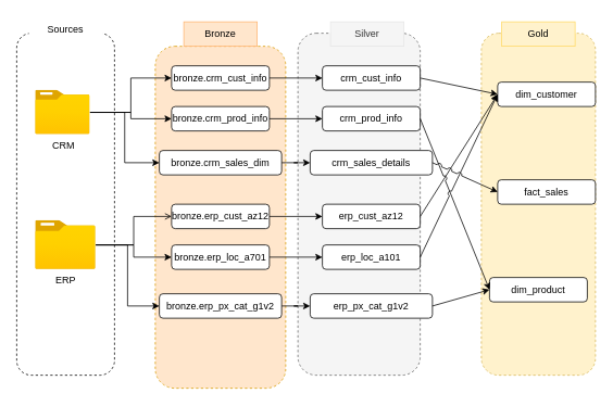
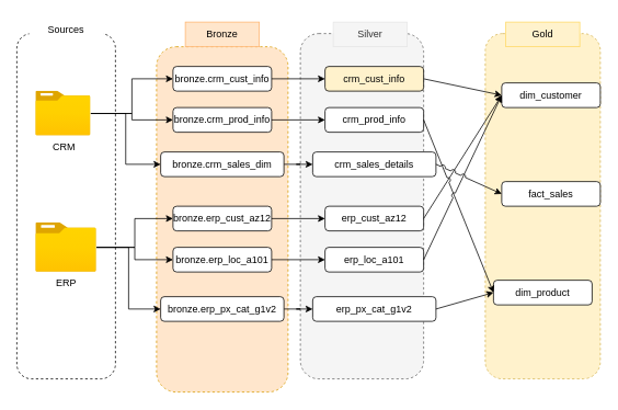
  <mxCell id="0" />
  <mxCell id="1" parent="0" />
  <mxCell id="2" value="" style="rounded=1;whiteSpace=wrap;html=1;dashed=1;" parent="1" vertex="1"><mxGeometry x="20" y="40" width="120" height="420" as="geometry" /></mxCell>
  <mxCell id="3" value="Sources" style="rounded=0;whiteSpace=wrap;html=1;strokeColor=none;" parent="1" vertex="1"><mxGeometry x="35" y="20" width="90" height="30" as="geometry" /></mxCell>
  <mxCell id="4" value="" style="rounded=1;whiteSpace=wrap;html=1;dashed=1;fillColor=#ffe6cc;strokeColor=#d79b00;" parent="1" vertex="1"><mxGeometry x="190" y="56" width="160" height="420" as="geometry" /></mxCell>
  <mxCell id="5" value="Bronze" style="rounded=0;whiteSpace=wrap;html=1;strokeColor=#FFB570;fillColor=#FFE6CC;" parent="1" vertex="1"><mxGeometry x="225" y="26" width="90" height="30" as="geometry" /></mxCell>
  <mxCell id="6" value="" style="rounded=1;whiteSpace=wrap;html=1;dashed=1;fillColor=#f5f5f5;strokeColor=#666666;fontColor=#333333;" parent="1" vertex="1"><mxGeometry x="365" y="40" width="150" height="420" as="geometry" /></mxCell>
  <mxCell id="7" value="Silver" style="rounded=0;whiteSpace=wrap;html=1;strokeColor=#E6E6E6;fillColor=#f5f5f5;fontColor=#333333;" parent="1" vertex="1"><mxGeometry x="405" y="26" width="90" height="30" as="geometry" /></mxCell>
  <mxCell id="8" value="" style="rounded=1;whiteSpace=wrap;html=1;dashed=1;fillColor=#fff2cc;strokeColor=#d6b656;" parent="1" vertex="1"><mxGeometry x="590" y="40" width="140" height="420" as="geometry" /></mxCell>
  <mxCell id="9" value="Gold" style="rounded=0;whiteSpace=wrap;html=1;strokeColor=#FFD966;fillColor=#fff2cc;" parent="1" vertex="1"><mxGeometry x="615" y="26" width="90" height="30" as="geometry" /></mxCell>
  <mxCell id="10" style="edgeStyle=orthogonalEdgeStyle;rounded=0;orthogonalLoop=1;jettySize=auto;html=1;entryX=0;entryY=0.5;entryDx=0;entryDy=0;" parent="1" source="13" target="19" edge="1"><mxGeometry relative="1" as="geometry" /></mxCell>
  <mxCell id="11" style="edgeStyle=orthogonalEdgeStyle;rounded=0;orthogonalLoop=1;jettySize=auto;html=1;entryX=0;entryY=0.5;entryDx=0;entryDy=0;" parent="1" source="13" target="21" edge="1"><mxGeometry relative="1" as="geometry"><Array as="points"><mxPoint x="160" y="137" /><mxPoint x="160" y="145" /></Array></mxGeometry></mxCell>
  <mxCell id="12" style="edgeStyle=orthogonalEdgeStyle;rounded=0;orthogonalLoop=1;jettySize=auto;html=1;entryX=0;entryY=0.5;entryDx=0;entryDy=0;" parent="1" source="13" target="23" edge="1"><mxGeometry relative="1" as="geometry" /></mxCell>
  <mxCell id="13" value="CRM" style="image;aspect=fixed;html=1;points=[];align=center;fontSize=12;image=img/lib/azure2/general/Folder_Blank.svg;" parent="1" vertex="1"><mxGeometry x="43.04" y="110" width="66.96" height="54.34" as="geometry" /></mxCell>
- <mxCell id="14" style="edgeStyle=orthogonalEdgeStyle;rounded=0;orthogonalLoop=1;jettySize=auto;html=1;entryX=0;entryY=0.5;entryDx=0;entryDy=0;endArrow=open;" parent="1" source="17" target="25" edge="1"><mxGeometry relative="1" as="geometry" /></mxCell>
+ <mxCell id="14" style="edgeStyle=orthogonalEdgeStyle;rounded=0;orthogonalLoop=1;jettySize=auto;html=1;entryX=0;entryY=0.5;entryDx=0;entryDy=0;" parent="1" source="17" target="25" edge="1"><mxGeometry relative="1" as="geometry" /></mxCell>
  <mxCell id="15" style="edgeStyle=orthogonalEdgeStyle;rounded=0;orthogonalLoop=1;jettySize=auto;html=1;entryX=0;entryY=0.5;entryDx=0;entryDy=0;" parent="1" source="17" target="27" edge="1"><mxGeometry relative="1" as="geometry" /></mxCell>
  <mxCell id="16" style="edgeStyle=orthogonalEdgeStyle;rounded=0;orthogonalLoop=1;jettySize=auto;html=1;entryX=0;entryY=0.5;entryDx=0;entryDy=0;" parent="1" source="17" target="29" edge="1"><mxGeometry relative="1" as="geometry" /></mxCell>
  <mxCell id="17" value="ERP" style="image;aspect=fixed;html=1;points=[];align=center;fontSize=12;image=img/lib/azure2/general/Folder_Blank.svg;" parent="1" vertex="1"><mxGeometry x="43.04" y="270" width="73.93" height="60" as="geometry" /></mxCell>
  <mxCell id="18" style="edgeStyle=orthogonalEdgeStyle;rounded=0;orthogonalLoop=1;jettySize=auto;html=1;" parent="1" source="19" target="30" edge="1"><mxGeometry relative="1" as="geometry" /></mxCell>
  <mxCell id="19" value="bronze.crm_cust_info" style="rounded=1;whiteSpace=wrap;html=1;" parent="1" vertex="1"><mxGeometry x="210" y="80" width="120" height="30" as="geometry" /></mxCell>
  <mxCell id="20" style="edgeStyle=orthogonalEdgeStyle;rounded=0;orthogonalLoop=1;jettySize=auto;html=1;entryX=0;entryY=0.5;entryDx=0;entryDy=0;" parent="1" source="21" target="31" edge="1"><mxGeometry relative="1" as="geometry" /></mxCell>
  <mxCell id="21" value="bronze.crm_prod_info" style="rounded=1;whiteSpace=wrap;html=1;" parent="1" vertex="1"><mxGeometry x="210" y="130" width="120" height="30" as="geometry" /></mxCell>
  <mxCell id="22" style="edgeStyle=orthogonalEdgeStyle;rounded=0;orthogonalLoop=1;jettySize=auto;html=1;" parent="1" source="23" target="32" edge="1"><mxGeometry relative="1" as="geometry" /></mxCell>
  <mxCell id="23" value="bronze.crm_sales_dim" style="rounded=1;whiteSpace=wrap;html=1;" parent="1" vertex="1"><mxGeometry x="195" y="184" width="150" height="30" as="geometry" /></mxCell>
  <mxCell id="24" style="edgeStyle=orthogonalEdgeStyle;rounded=0;orthogonalLoop=1;jettySize=auto;html=1;" parent="1" source="25" target="33" edge="1"><mxGeometry relative="1" as="geometry" /></mxCell>
  <mxCell id="25" value="bronze.erp_cust_az12" style="rounded=1;whiteSpace=wrap;html=1;" parent="1" vertex="1"><mxGeometry x="210" y="250" width="120" height="30" as="geometry" /></mxCell>
  <mxCell id="26" style="edgeStyle=orthogonalEdgeStyle;rounded=0;orthogonalLoop=1;jettySize=auto;html=1;" parent="1" source="27" target="34" edge="1"><mxGeometry relative="1" as="geometry" /></mxCell>
- <mxCell id="27" value="bronze.erp_loc_a701" style="rounded=1;whiteSpace=wrap;html=1;" parent="1" vertex="1"><mxGeometry x="210" y="300" width="120" height="30" as="geometry" /></mxCell>
+ <mxCell id="27" value="bronze.erp_loc_a101" style="rounded=1;whiteSpace=wrap;html=1;" parent="1" vertex="1"><mxGeometry x="210" y="300" width="120" height="30" as="geometry" /></mxCell>
  <mxCell id="28" style="edgeStyle=orthogonalEdgeStyle;rounded=0;orthogonalLoop=1;jettySize=auto;html=1;" parent="1" source="29" target="35" edge="1"><mxGeometry relative="1" as="geometry" /></mxCell>
  <mxCell id="29" value="bronze.erp_px_cat_g1v2" style="rounded=1;whiteSpace=wrap;html=1;" parent="1" vertex="1"><mxGeometry x="195" y="360" width="150" height="30" as="geometry" /></mxCell>
- <mxCell id="30" value="crm_cust_info" style="rounded=1;whiteSpace=wrap;html=1;" parent="1" vertex="1"><mxGeometry x="395" y="80" width="120" height="30" as="geometry" /></mxCell>
+ <mxCell id="30" value="crm_cust_info" style="rounded=1;whiteSpace=wrap;html=1;fillColor=#fff2cc;" parent="1" vertex="1"><mxGeometry x="395" y="80" width="120" height="30" as="geometry" /></mxCell>
  <mxCell id="31" value="crm_prod_info" style="rounded=1;whiteSpace=wrap;html=1;" parent="1" vertex="1"><mxGeometry x="395" y="130" width="120" height="30" as="geometry" /></mxCell>
  <mxCell id="32" value="crm_sales_details" style="rounded=1;whiteSpace=wrap;html=1;" parent="1" vertex="1"><mxGeometry x="380" y="184" width="150" height="30" as="geometry" /></mxCell>
  <mxCell id="33" value="erp_cust_az12" style="rounded=1;whiteSpace=wrap;html=1;" parent="1" vertex="1"><mxGeometry x="395" y="250" width="120" height="30" as="geometry" /></mxCell>
  <mxCell id="34" value="erp_loc_a101" style="rounded=1;whiteSpace=wrap;html=1;" parent="1" vertex="1"><mxGeometry x="395" y="300" width="120" height="30" as="geometry" /></mxCell>
  <mxCell id="35" value="erp_px_cat_g1v2" style="rounded=1;whiteSpace=wrap;html=1;" parent="1" vertex="1"><mxGeometry x="380" y="360" width="150" height="30" as="geometry" /></mxCell>
  <mxCell id="36" value="fact_sales" style="rounded=1;whiteSpace=wrap;html=1;" vertex="1" parent="1"><mxGeometry x="610" y="220" width="120" height="30" as="geometry" /></mxCell>
  <mxCell id="37" value="dim_product" style="rounded=1;whiteSpace=wrap;html=1;" vertex="1" parent="1"><mxGeometry x="600" y="340" width="120" height="30" as="geometry" /></mxCell>
  <mxCell id="38" value="dim_customer" style="rounded=1;whiteSpace=wrap;html=1;" vertex="1" parent="1"><mxGeometry x="610" y="100" width="120" height="30" as="geometry" /></mxCell>
  <mxCell id="39" value="" style="endArrow=classic;html=1;rounded=0;exitX=1;exitY=0.5;exitDx=0;exitDy=0;entryX=0;entryY=0.5;entryDx=0;entryDy=0;jumpStyle=arc;" edge="1" parent="1" source="33" target="38"><mxGeometry width="50" height="50" relative="1" as="geometry"><mxPoint x="530" y="290" as="sourcePoint" /><mxPoint x="580" y="240" as="targetPoint" /></mxGeometry></mxCell>
  <mxCell id="40" value="" style="endArrow=classic;html=1;rounded=0;exitX=1;exitY=0.5;exitDx=0;exitDy=0;entryX=0;entryY=0.5;entryDx=0;entryDy=0;jumpStyle=arc;" edge="1" parent="1" source="30" target="38"><mxGeometry width="50" height="50" relative="1" as="geometry"><mxPoint x="550" y="355" as="sourcePoint" /><mxPoint x="644" y="210" as="targetPoint" /></mxGeometry></mxCell>
  <mxCell id="41" value="" style="endArrow=classic;html=1;rounded=0;exitX=1;exitY=0.5;exitDx=0;exitDy=0;entryX=0;entryY=0.5;entryDx=0;entryDy=0;jumpStyle=arc;" edge="1" parent="1" source="31" target="37"><mxGeometry width="50" height="50" relative="1" as="geometry"><mxPoint x="540" y="240" as="sourcePoint" /><mxPoint x="635" y="260" as="targetPoint" /></mxGeometry></mxCell>
  <mxCell id="42" value="" style="endArrow=classic;html=1;rounded=0;exitX=1;exitY=0.5;exitDx=0;exitDy=0;entryX=0;entryY=0.5;entryDx=0;entryDy=0;jumpStyle=arc;" edge="1" parent="1" source="34" target="38"><mxGeometry width="50" height="50" relative="1" as="geometry"><mxPoint x="550" y="330" as="sourcePoint" /><mxPoint x="650" y="530" as="targetPoint" /></mxGeometry></mxCell>
  <mxCell id="43" value="" style="endArrow=classic;html=1;rounded=0;exitX=1;exitY=0.5;exitDx=0;exitDy=0;entryX=0;entryY=0.5;entryDx=0;entryDy=0;jumpStyle=arc;" edge="1" parent="1" source="32" target="36"><mxGeometry width="50" height="50" relative="1" as="geometry"><mxPoint x="550" y="366" as="sourcePoint" /><mxPoint x="640" y="170" as="targetPoint" /></mxGeometry></mxCell>
  <mxCell id="44" value="" style="endArrow=classic;html=1;rounded=0;entryX=0;entryY=0.5;entryDx=0;entryDy=0;exitX=1;exitY=0.5;exitDx=0;exitDy=0;jumpStyle=arc;" edge="1" parent="1" source="35" target="37"><mxGeometry width="50" height="50" relative="1" as="geometry"><mxPoint x="540" y="390" as="sourcePoint" /><mxPoint x="625" y="426" as="targetPoint" /></mxGeometry></mxCell>
